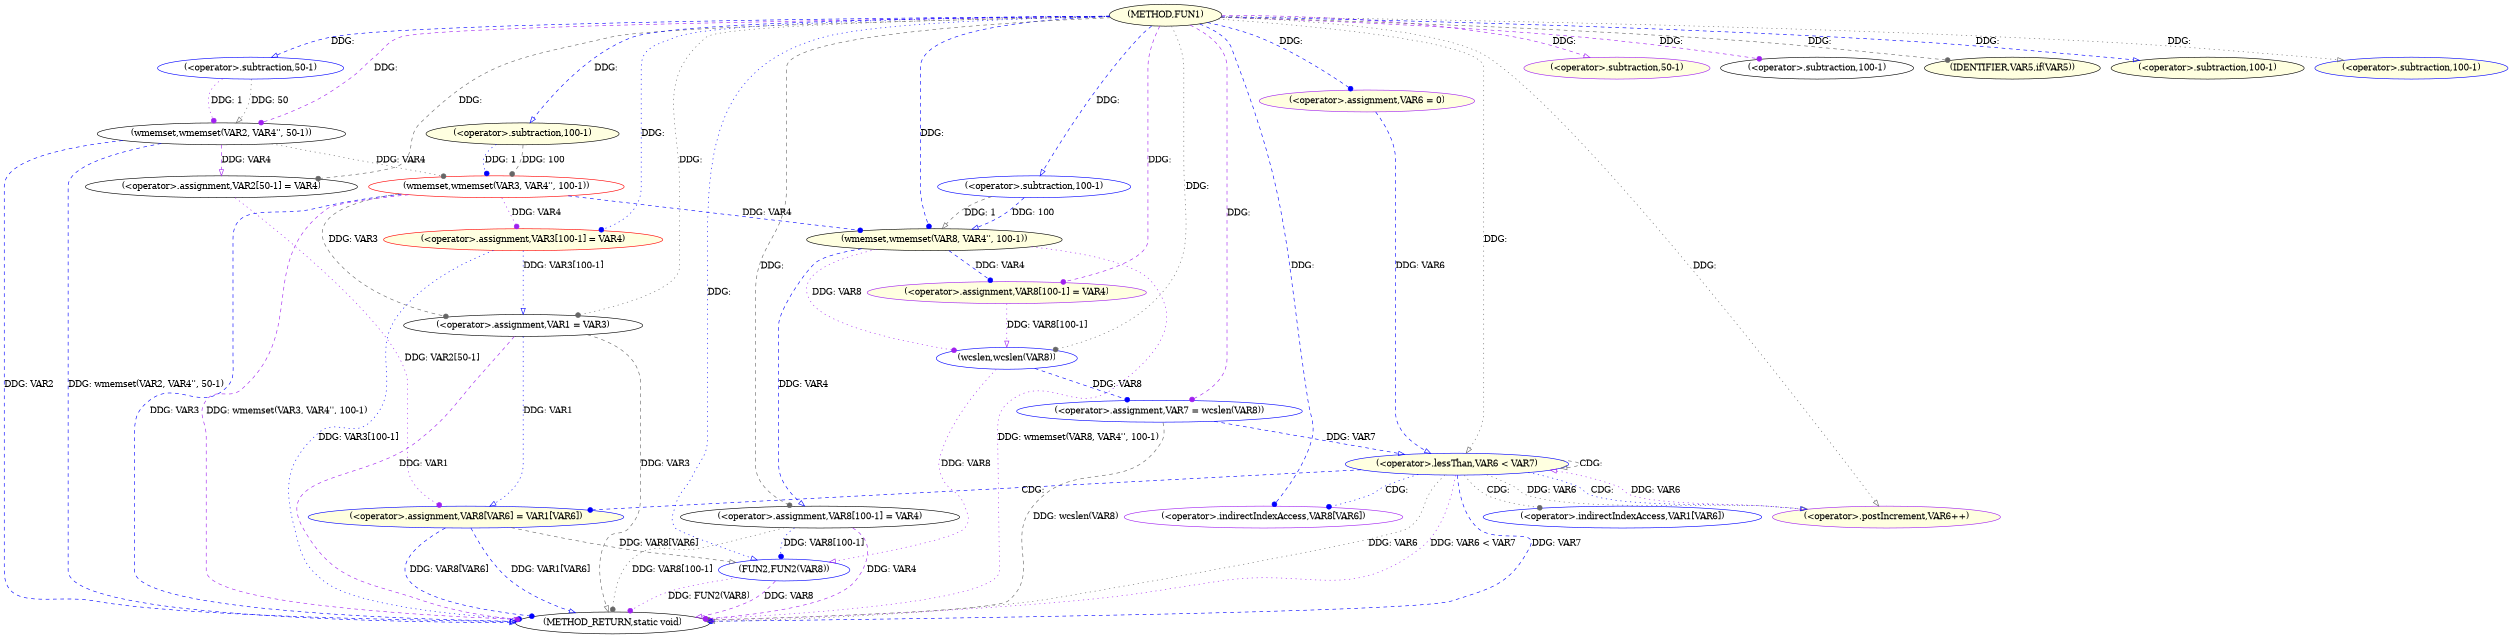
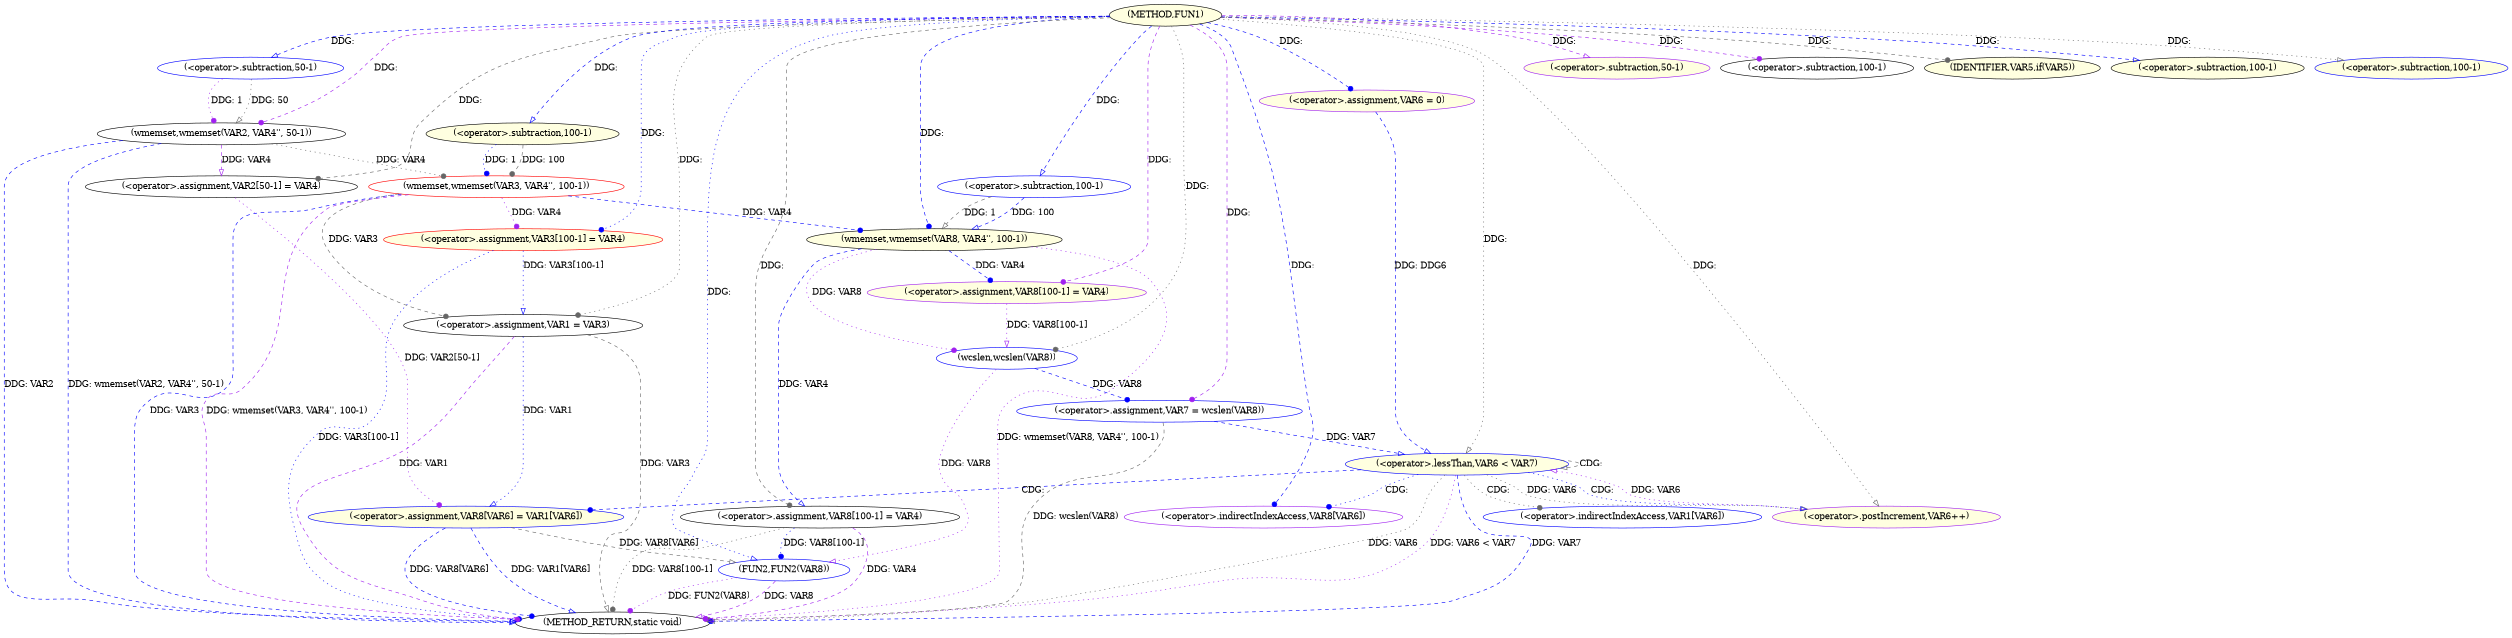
  digraph {
    node [color=black fillcolor=white style=filled]
    edge [arrowhead=dot color=blue style=dashed]
    n1 [fillcolor=lightyellow label="(METHOD,FUN1)"]
    n2 [label="(wmemset,wmemset(VAR2, VAR4'', 50-1))"]
    n3 [color=blue label="(<operator>.subtraction,50-1)"]
    n4 [label="(<operator>.assignment,VAR2[50-1] = VAR4)"]
    n5 [color=purple fillcolor=lightyellow label="(<operator>.subtraction,50-1)"]
    n6 [fillcolor=lightyellow label="(<operator>.subtraction,100-1)"]
    n7 [color=red fillcolor=lightyellow label="(<operator>.assignment,VAR3[100-1] = VAR4)"]
    n8 [label="(<operator>.subtraction,100-1)"]
    n9 [fillcolor=lightyellow label="(IDENTIFIER,VAR5,if(VAR5))"]
    n10 [label="(<operator>.assignment,VAR1 = VAR3)"]
    n11 [fillcolor=lightyellow label="(wmemset,wmemset(VAR8, VAR4'', 100-1))"]
    n12 [color=blue label="(<operator>.subtraction,100-1)"]
    n13 [color=purple fillcolor=lightyellow label="(<operator>.assignment,VAR8[100-1] = VAR4)"]
    n14 [fillcolor=lightyellow label="(<operator>.subtraction,100-1)"]
    n15 [color=blue label="(<operator>.assignment,VAR7 = wcslen(VAR8))"]
    n16 [color=blue label="(wcslen,wcslen(VAR8))"]
    n17 [color=purple fillcolor=lightyellow label="(<operator>.assignment,VAR6 = 0)"]
    n18 [color=blue fillcolor=lightyellow label="(<operator>.lessThan,VAR6 < VAR7)"]
    n19 [color=purple fillcolor=lightyellow label="(<operator>.postIncrement,VAR6++)"]
    n20 [label="(<operator>.assignment,VAR8[100-1] = VAR4)"]
    n21 [color=blue fillcolor=lightyellow label="(<operator>.subtraction,100-1)"]
    n22 [color=blue label="(FUN2,FUN2(VAR8))"]
    n23 [color=purple label="(<operator>.indirectIndexAccess,VAR8[VAR6])"]
    n24 [color=red label="(wmemset,wmemset(VAR3, VAR4'', 100-1))"]
    n25 [label="(METHOD_RETURN,static void)"]
    n26 [color=blue fillcolor=lightyellow label="(<operator>.assignment,VAR8[VAR6] = VAR1[VAR6])"]
    n27 [color=blue label="(<operator>.indirectIndexAccess,VAR1[VAR6])"]
    n1 -> n2 [color=purple label="DDG: "]
    n1 -> n3 [arrowhead=onormal label="DDG: "]
    n1 -> n4 [color=gray40 label="DDG: "]
    n1 -> n5 [arrowhead=onormal color=purple label="DDG: "]
    n1 -> n6 [arrowhead=onormal label="DDG: "]
    n1 -> n7 [label="DDG: " style=dotted]
    n1 -> n8 [color=purple label="DDG: "]
    n1 -> n9 [color=gray40 label="DDG: "]
    n1 -> n10 [color=gray40 label="DDG: " style=dotted]
    n1 -> n11 [label="DDG: "]
    n1 -> n12 [arrowhead=onormal label="DDG: "]
    n1 -> n13 [color=purple label="DDG: "]
    n1 -> n14 [arrowhead=onormal label="DDG: "]
    n1 -> n15 [color=purple label="DDG: "]
    n1 -> n16 [color=gray40 label="DDG: " style=dotted]
    n1 -> n17 [label="DDG: "]
    n1 -> n18 [arrowhead=onormal color=gray40 label="DDG: " style=dotted]
    n1 -> n19 [arrowhead=onormal color=gray40 label="DDG: " style=dotted]
    n1 -> n20 [color=gray40 label="DDG: "]
    n1 -> n21 [arrowhead=onormal color=gray40 label="DDG: " style=dotted]
    n1 -> n22 [arrowhead=onormal label="DDG: " style=dotted]
    n1 -> n23 [label="DDG: "]
    n2 -> n4 [arrowhead=onormal color=purple label="DDG: VAR4"]
    n2 -> n24 [color=gray40 label="DDG: VAR4" style=dotted]
    n2 -> n25 [arrowhead=onormal label="DDG: wmemset(VAR2, VAR4'', 50-1)"]
    n2 -> n25 [arrowhead=onormal label="DDG: VAR2"]
    n3 -> n2 [arrowhead=onormal color=gray40 label="DDG: 50" style=dotted]
    n3 -> n2 [color=purple label="DDG: 1" style=dotted]
    n4 -> n26 [color=purple label="DDG: VAR2[50-1]" style=dotted]
    n6 -> n24 [color=gray40 label="DDG: 100"]
    n6 -> n24 [label="DDG: 1" style=dotted]
    n7 -> n10 [arrowhead=onormal label="DDG: VAR3[100-1]" style=dotted]
    n7 -> n25 [label="DDG: VAR3[100-1]" style=dotted]
    n10 -> n25 [color=purple label="DDG: VAR1"]
    n10 -> n25 [arrowhead=onormal color=gray40 label="DDG: VAR3"]
    n10 -> n26 [arrowhead=onormal label="DDG: VAR1" style=dotted]
    n11 -> n13 [label="DDG: VAR4"]
    n11 -> n16 [color=purple label="DDG: VAR8" style=dotted]
    n11 -> n20 [arrowhead=onormal label="DDG: VAR4"]
    n11 -> n25 [color=purple label="DDG: wmemset(VAR8, VAR4'', 100-1)" style=dotted]
    n12 -> n11 [arrowhead=onormal label="DDG: 100"]
    n12 -> n11 [arrowhead=onormal color=gray40 label="DDG: 1"]
    n13 -> n16 [arrowhead=onormal color=purple label="DDG: VAR8[100-1]" style=dotted]
    n15 -> n18 [arrowhead=onormal label="DDG: VAR7"]
    n15 -> n25 [color=gray40 label="DDG: wcslen(VAR8)"]
    n16 -> n15 [label="DDG: VAR8"]
    n16 -> n22 [arrowhead=onormal color=purple label="DDG: VAR8" style=dotted]
-   n17 -> n18 [arrowhead=onormal label="DDG: VAR6"]
+   n17 -> n18 [arrowhead=onormal label="DDG: DDG6"]
    n18 -> n18 [arrowhead=onormal color=gray40 label="CDG: "]
    n18 -> n19 [arrowhead=onormal color=gray40 label="DDG: VAR6" style=dotted]
    n18 -> n19 [arrowhead=onormal label="CDG: " style=dotted]
    n18 -> n23 [label="CDG: " style=dotted]
    n18 -> n25 [label="DDG: VAR7"]
    n18 -> n25 [arrowhead=onormal color=gray40 label="DDG: VAR6" style=dotted]
    n18 -> n25 [arrowhead=onormal color=purple label="DDG: VAR6 < VAR7" style=dotted]
    n18 -> n26 [label="CDG: "]
    n18 -> n27 [color=gray40 label="CDG: " style=dotted]
    n19 -> n18 [arrowhead=onormal color=purple label="DDG: VAR6" style=dotted]
    n20 -> n22 [label="DDG: VAR8[100-1]" style=dotted]
    n20 -> n25 [color=purple label="DDG: VAR4"]
    n20 -> n25 [color=gray40 label="DDG: VAR8[100-1]" style=dotted]
    n22 -> n25 [color=purple label="DDG: FUN2(VAR8)" style=dotted]
    n22 -> n25 [arrowhead=onormal color=purple label="DDG: VAR8"]
    n24 -> n7 [color=purple label="DDG: VAR4" style=dotted]
    n24 -> n10 [color=gray40 label="DDG: VAR3"]
    n24 -> n11 [label="DDG: VAR4"]
    n24 -> n25 [arrowhead=onormal color=purple label="DDG: wmemset(VAR3, VAR4'', 100-1)"]
    n24 -> n25 [arrowhead=onormal label="DDG: VAR3"]
    n26 -> n22 [arrowhead=onormal color=gray40 label="DDG: VAR8[VAR6]"]
    n26 -> n25 [arrowhead=onormal label="DDG: VAR1[VAR6]"]
    n26 -> n25 [label="DDG: VAR8[VAR6]"]
  }
